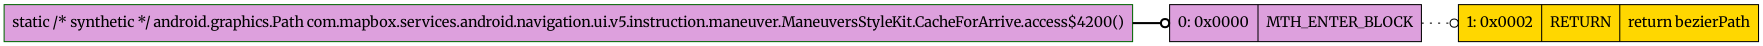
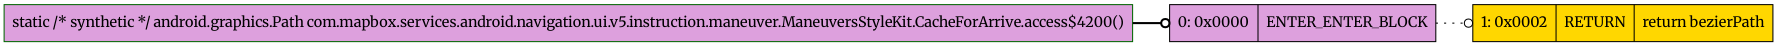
  digraph {
    rankdir=LR
    fontname=Merriweather
    node [shape=record style=filled fillcolor=plum color=black fontname=Merriweather]
    edge [arrowhead=odot fontname=Merriweather]
-   n1 [label="{0\:\ 0x0000|MTH_ENTER_BLOCK\l}"]
+   n1 [label="{0\:\ 0x0000|ENTER_ENTER_BLOCK\l}"]
    n2 [label="{1\:\ 0x0002|RETURN\l|return bezierPath\l}" fillcolor=gold]
    n3 [label="{static \/* synthetic *\/ android.graphics.Path com.mapbox.services.android.navigation.ui.v5.instruction.maneuver.ManeuversStyleKit.CacheForArrive.access$4200() }" color=darkgreen]
    n1 -> n2 [style=dotted]
    n3 -> n1 [style=bold]
  }
